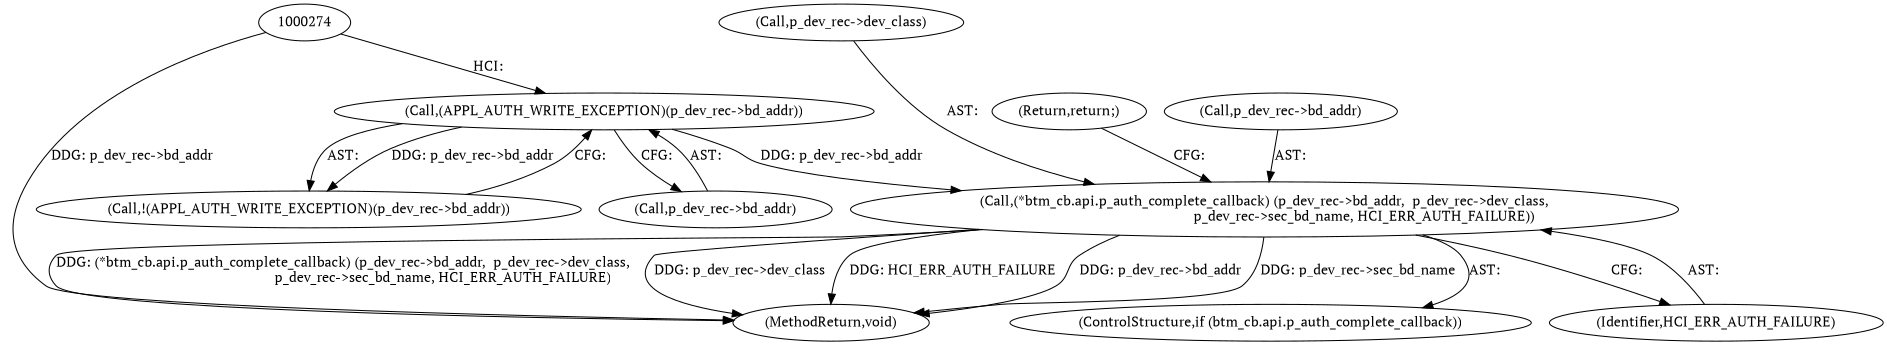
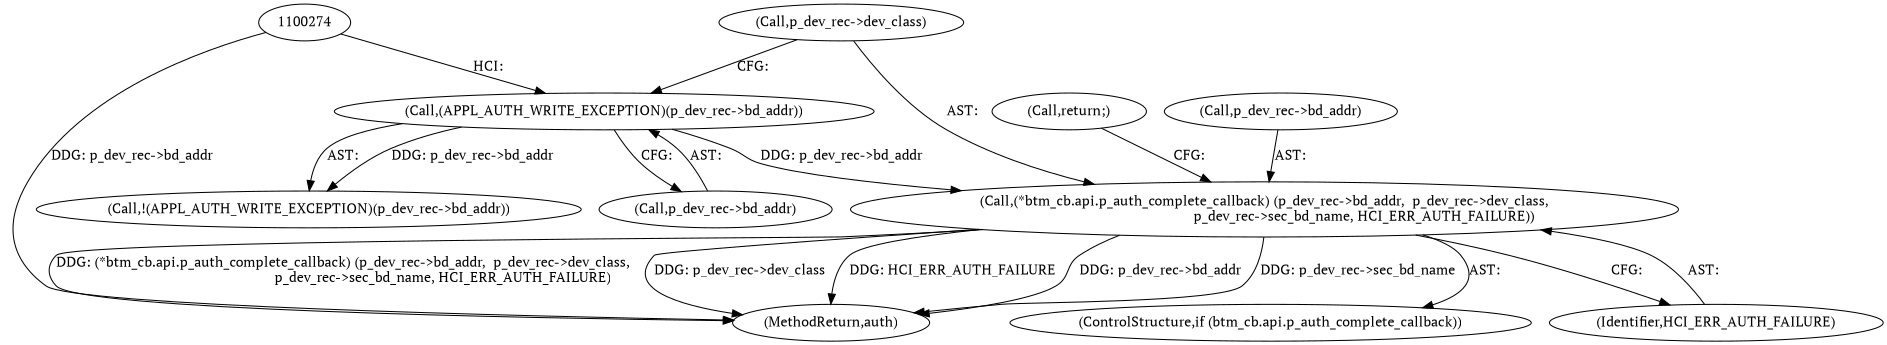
  digraph {
    fontname="PT Serif"
    node [fontname="PT Serif"]
    edge [fontname="PT Serif"]
    n1 [label="(Call,(*btm_cb.api.p_auth_complete_callback) (p_dev_rec->bd_addr,  p_dev_rec->dev_class,\n                                                    p_dev_rec->sec_bd_name, HCI_ERR_AUTH_FAILURE))"]
-   n2 [label="(MethodReturn,void)"]
+   n2 [label="(MethodReturn,auth)"]
    n3 [label="(ControlStructure,if (btm_cb.api.p_auth_complete_callback))"]
    n4 [label="(Identifier,HCI_ERR_AUTH_FAILURE)"]
    n5 [label="(Call,(APPL_AUTH_WRITE_EXCEPTION)(p_dev_rec->bd_addr))"]
    n6 [label="(Call,!(APPL_AUTH_WRITE_EXCEPTION)(p_dev_rec->bd_addr))"]
    n7 [label="(Call,p_dev_rec->bd_addr)"]
    n8 [label="(Call,p_dev_rec->dev_class)"]
-   n9 [label="(Return,return;)"]
+   n9 [label="(Call,return;)"]
    n10 [label="(Call,p_dev_rec->bd_addr)"]
-   1000274
+   1000274 [label=1100274]
    n1 -> n2 [label="DDG: (*btm_cb.api.p_auth_complete_callback) (p_dev_rec->bd_addr,  p_dev_rec->dev_class,\n                                                    p_dev_rec->sec_bd_name, HCI_ERR_AUTH_FAILURE)"]
    n1 -> n2 [label="DDG: p_dev_rec->dev_class"]
    n1 -> n2 [label="DDG: HCI_ERR_AUTH_FAILURE"]
    n1 -> n2 [label="DDG: p_dev_rec->bd_addr"]
    n1 -> n2 [label="DDG: p_dev_rec->sec_bd_name"]
    n1 -> n3 [label="AST: "]
    n1 -> n4 [label="CFG: "]
    n4 -> n1 [label="AST: "]
    n5 -> n1 [label="DDG: p_dev_rec->bd_addr"]
    n5 -> n6 [label="AST: "]
    n5 -> n6 [label="DDG: p_dev_rec->bd_addr"]
    n5 -> n7 [label="CFG: "]
-   n6 -> n5 [label="CFG: "]
+   n8 -> n5 [label="CFG: "]
    n7 -> n5 [label="AST: "]
    n8 -> n1 [label="AST: "]
    n9 -> n1 [label="CFG: "]
    n10 -> n1 [label="AST: "]
    1000274 -> n2 [label="DDG: p_dev_rec->bd_addr"]
    1000274 -> n5 [label="HCI: "]
  }
